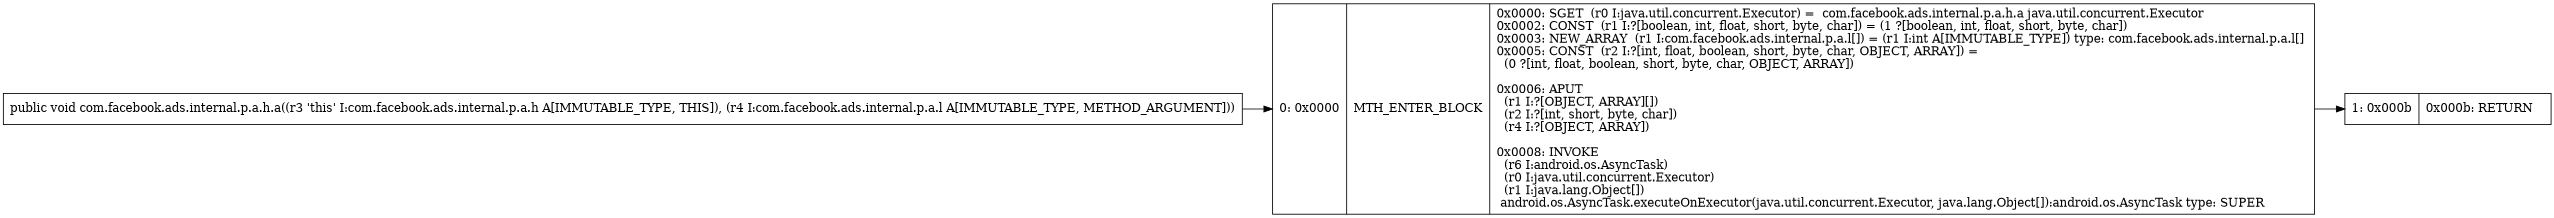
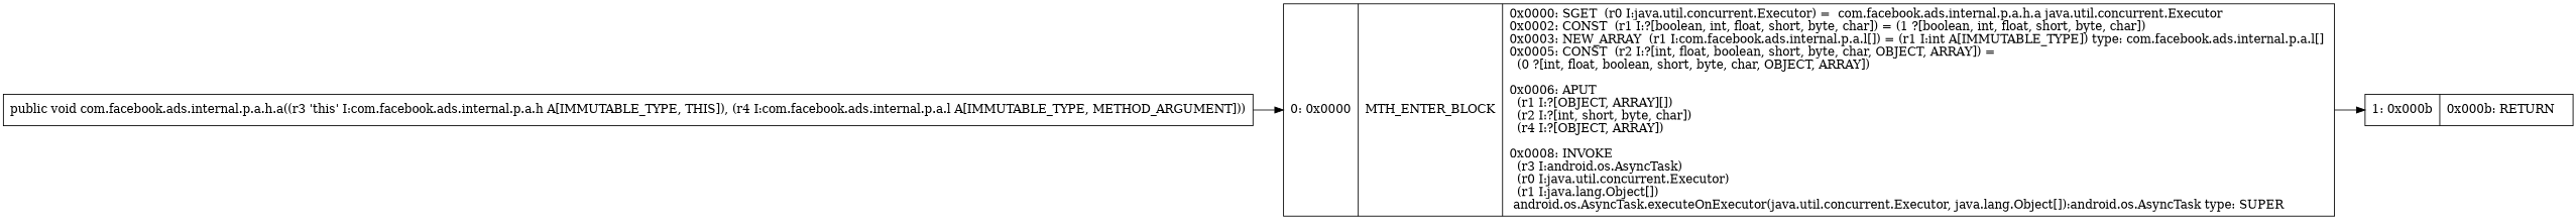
  digraph {
    rankdir=LR
    node [shape=record]
-   n1 [label="{0\:\ 0x0000|MTH_ENTER_BLOCK\l|0x0000: SGET  (r0 I:java.util.concurrent.Executor) =  com.facebook.ads.internal.p.a.h.a java.util.concurrent.Executor \l0x0002: CONST  (r1 I:?[boolean, int, float, short, byte, char]) = (1 ?[boolean, int, float, short, byte, char]) \l0x0003: NEW_ARRAY  (r1 I:com.facebook.ads.internal.p.a.l[]) = (r1 I:int A[IMMUTABLE_TYPE]) type: com.facebook.ads.internal.p.a.l[] \l0x0005: CONST  (r2 I:?[int, float, boolean, short, byte, char, OBJECT, ARRAY]) = \l  (0 ?[int, float, boolean, short, byte, char, OBJECT, ARRAY])\l \l0x0006: APUT  \l  (r1 I:?[OBJECT, ARRAY][])\l  (r2 I:?[int, short, byte, char])\l  (r4 I:?[OBJECT, ARRAY])\l \l0x0008: INVOKE  \l  (r6 I:android.os.AsyncTask)\l  (r0 I:java.util.concurrent.Executor)\l  (r1 I:java.lang.Object[])\l android.os.AsyncTask.executeOnExecutor(java.util.concurrent.Executor, java.lang.Object[]):android.os.AsyncTask type: SUPER \l}"]
+   n1 [label="{0\:\ 0x0000|MTH_ENTER_BLOCK\l|0x0000: SGET  (r0 I:java.util.concurrent.Executor) =  com.facebook.ads.internal.p.a.h.a java.util.concurrent.Executor \l0x0002: CONST  (r1 I:?[boolean, int, float, short, byte, char]) = (1 ?[boolean, int, float, short, byte, char]) \l0x0003: NEW_ARRAY  (r1 I:com.facebook.ads.internal.p.a.l[]) = (r1 I:int A[IMMUTABLE_TYPE]) type: com.facebook.ads.internal.p.a.l[] \l0x0005: CONST  (r2 I:?[int, float, boolean, short, byte, char, OBJECT, ARRAY]) = \l  (0 ?[int, float, boolean, short, byte, char, OBJECT, ARRAY])\l \l0x0006: APUT  \l  (r1 I:?[OBJECT, ARRAY][])\l  (r2 I:?[int, short, byte, char])\l  (r4 I:?[OBJECT, ARRAY])\l \l0x0008: INVOKE  \l  (r3 I:android.os.AsyncTask)\l  (r0 I:java.util.concurrent.Executor)\l  (r1 I:java.lang.Object[])\l android.os.AsyncTask.executeOnExecutor(java.util.concurrent.Executor, java.lang.Object[]):android.os.AsyncTask type: SUPER \l}"]
    n2 [label="{1\:\ 0x000b|0x000b: RETURN   \l}"]
    n3 [label="{public void com.facebook.ads.internal.p.a.h.a((r3 'this' I:com.facebook.ads.internal.p.a.h A[IMMUTABLE_TYPE, THIS]), (r4 I:com.facebook.ads.internal.p.a.l A[IMMUTABLE_TYPE, METHOD_ARGUMENT])) }"]
    n1 -> n2
    n3 -> n1
  }
